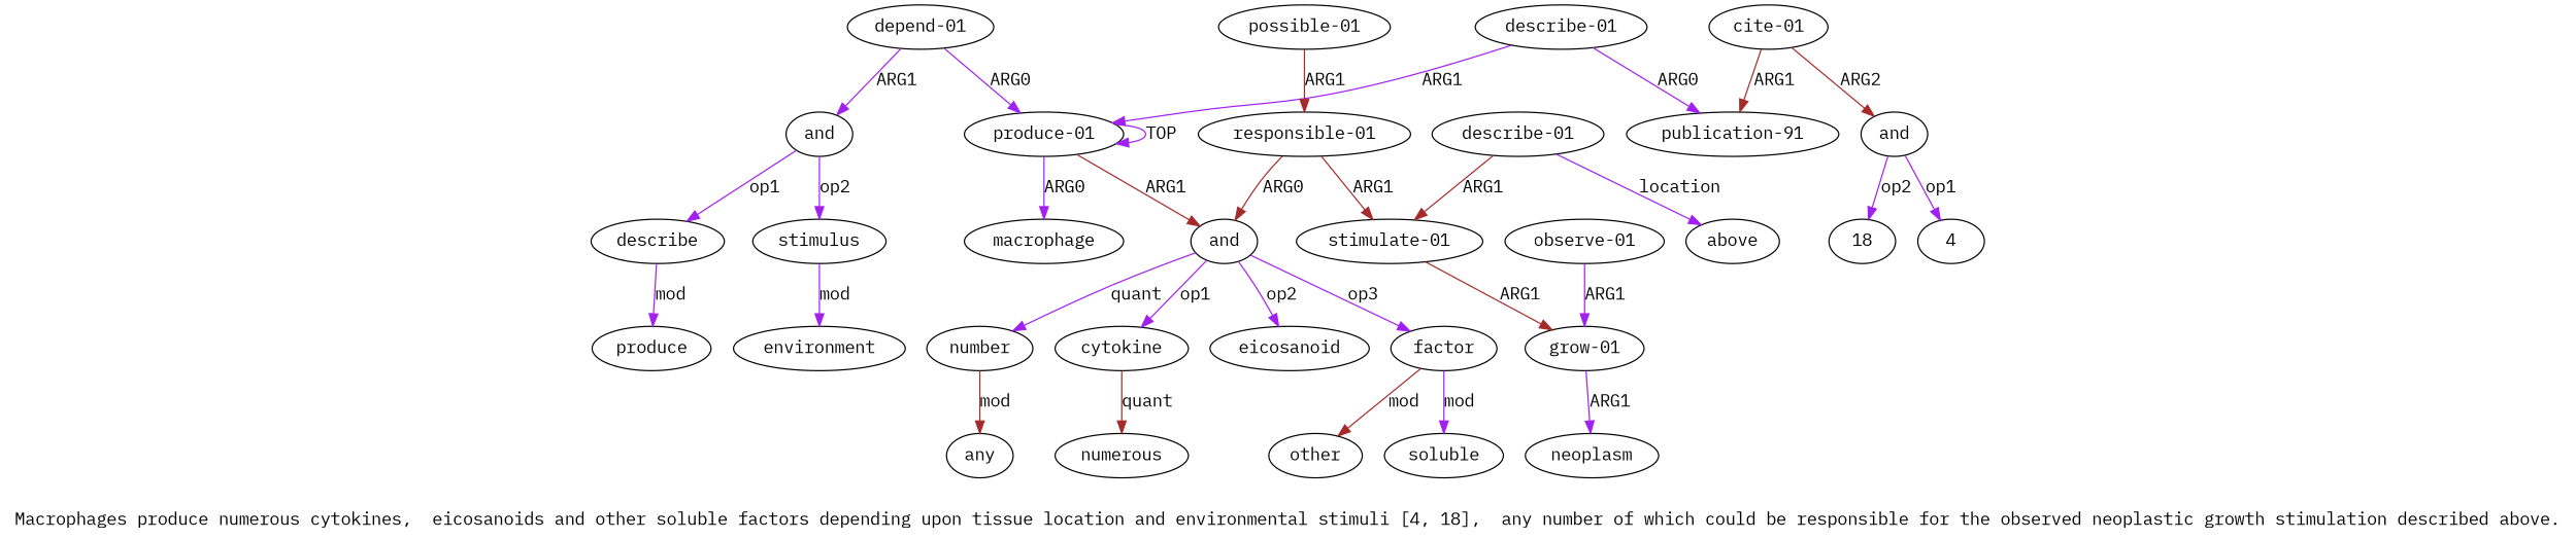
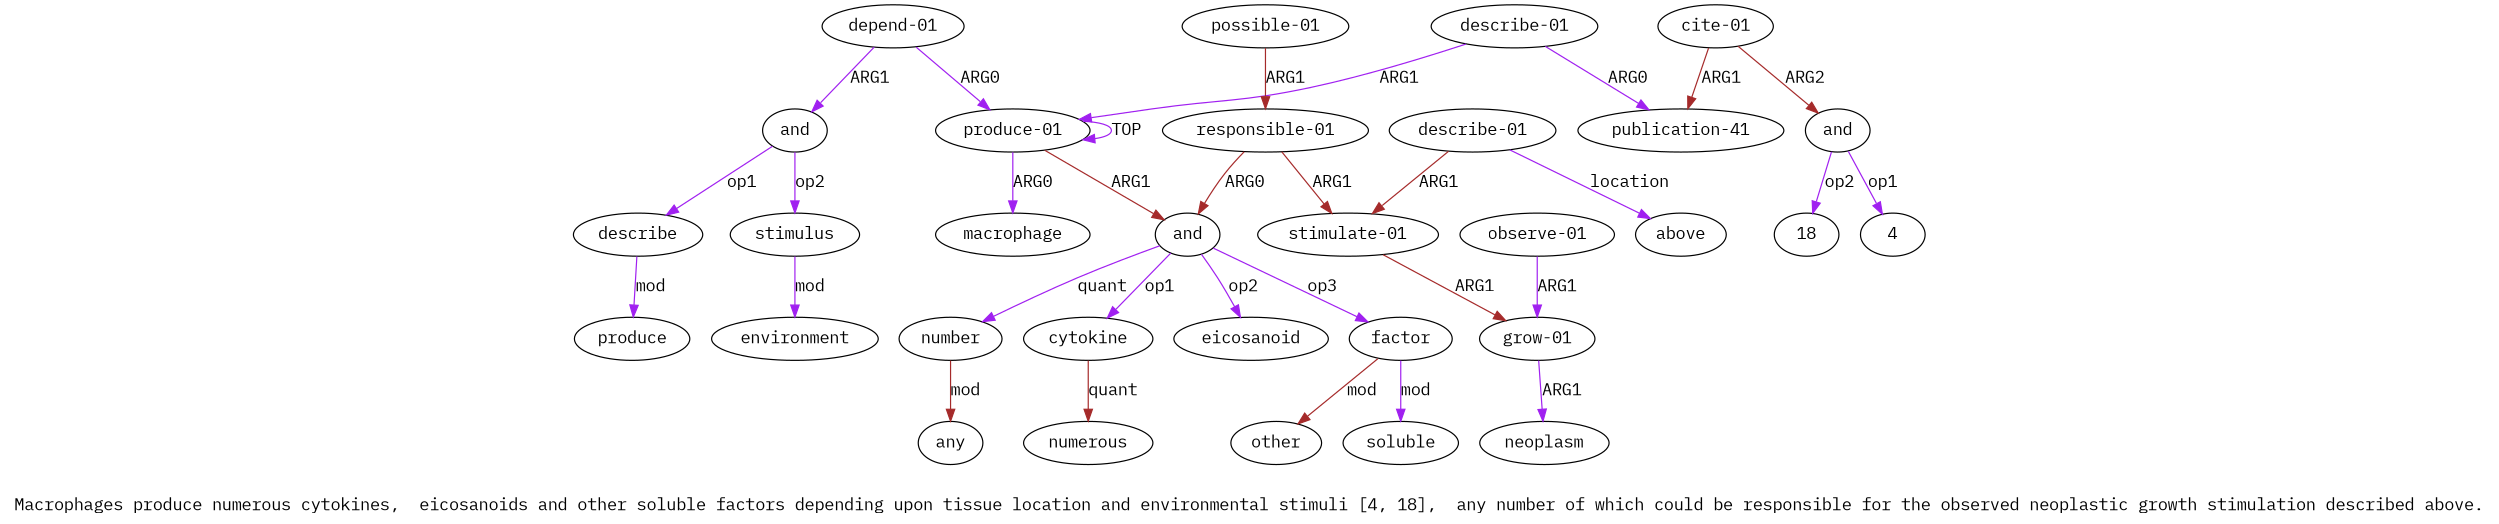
  digraph {
    fontname="IBM Plex Mono"
    label="Macrophages produce numerous cytokines,  eicosanoids and other soluble factors depending upon tissue location and environmental stimuli [4, 18],  any number of which could be responsible for the observed neoplastic growth stimulation described above."
    node [color=black fontname="IBM Plex Mono" gold_ind=-1 gold_label=and test_ind=-1 test_label=and]
    edge [color=purple fontname="IBM Plex Mono" gold_label=ARG1 test_label=ARG1]
    n1 [gold_ind=20 label=and test_ind=20]
    n2 [gold_ind=21 gold_label=location label=describe test_ind=21 test_label=location]
    n3 [gold_ind=23 gold_label=stimulus label=stimulus test_ind=23 test_label=stimulus]
    n4 [gold_ind=22 gold_label=tissue label=produce test_ind=22 test_label=tissue]
    n5 [gold_ind=24 gold_label=environment label=environment test_ind=24 test_label=environment]
    n6 [gold_ind=25 gold_label="describe-01" label="describe-01" test_ind=25 test_label="describe-01"]
-   n7 [gold_ind=26 gold_label="publication-91" label="publication-91" test_ind=26 test_label="publication-91"]
+   n7 [gold_ind=26 gold_label="publication-91" label="publication-41" test_ind=26 test_label="publication-91"]
    n8 [gold_ind=0 gold_label="produce-01" label="produce-01" test_ind=0 test_label="produce-01"]
    n9 [gold_ind=1 gold_label=macrophage label=macrophage test_ind=1 test_label=macrophage]
    n10 [gold_ind=2 label=and test_ind=2]
    n11 [gold_ind=17 gold_label=number label=number test_ind=17 test_label=number]
    n12 [gold_ind=3 gold_label=cytokine label=cytokine test_ind=3 test_label=cytokine]
    n13 [gold_ind=5 gold_label=eicosanoid label=eicosanoid test_ind=5 test_label=eicosanoid]
    n14 [gold_ind=6 gold_label=factor label=factor test_ind=6 test_label=factor]
    n15 [gold_ind=27 gold_label="cite-01" label="cite-01" test_ind=27 test_label="cite-01"]
    n16 [gold_ind=28 label=and test_ind=28]
    n17 [gold_label=18 label=18 test_label=18]
    n18 [gold_label=4 label=4 test_label=4]
    n19 [gold_ind=15 gold_label=above label=above test_ind=15 test_label=above]
    n20 [gold_ind=14 gold_label="describe-01" label="describe-01" test_ind=14 test_label="describe-01"]
    n21 [gold_ind=10 gold_label="stimulate-01" label="stimulate-01" test_ind=10 test_label="stimulate-01"]
    n22 [gold_ind=11 gold_label="grow-01" label="grow-01" test_ind=11 test_label="grow-01"]
    n23 [gold_ind=12 gold_label=neoplasm label=neoplasm test_ind=12 test_label=neoplasm]
    n24 [gold_ind=18 gold_label=any label=any test_ind=18 test_label=any]
    n25 [gold_ind=16 gold_label="possible-01" label="possible-01" test_ind=16 test_label="possible-01"]
    n26 [gold_ind=9 gold_label="responsible-01" label="responsible-01" test_ind=9 test_label="responsible-01"]
    n27 [gold_ind=13 gold_label="observe-01" label="observe-01" test_ind=13 test_label="observe-01"]
    n28 [gold_ind=19 gold_label="depend-01" label="depend-01" test_ind=19 test_label="depend-01"]
    n29 [gold_ind=4 gold_label=numerous label=numerous test_ind=4 test_label=numerous]
    n30 [gold_ind=7 gold_label=soluble label=soluble test_ind=7 test_label=soluble]
    n31 [gold_ind=8 gold_label=other label=other test_ind=8 test_label=other]
    n1 -> n2 [gold_label=op1 label=op1 test_label=op1]
    n1 -> n3 [gold_label=op2 label=op2 test_label=op2]
    n2 -> n4 [gold_label=mod label=mod test_label=mod]
    n3 -> n5 [gold_label=mod label=mod test_label=mod]
    n6 -> n7 [gold_label=ARG0 label=ARG0 test_label=ARG0]
    n6 -> n8 [label=ARG1]
    n8 -> n8 [gold_label=TOP label=TOP test_label=TOP]
    n8 -> n9 [gold_label=ARG0 label=ARG0 test_label=ARG0]
    n8 -> n10 [color=brown label=ARG1]
    n10 -> n11 [gold_label=quant label=quant test_label=quant]
    n10 -> n12 [gold_label=op1 label=op1 test_label=op1]
    n10 -> n13 [gold_label=op2 label=op2 test_label=op2]
    n10 -> n14 [gold_label=op3 label=op3 test_label=op3]
    n11 -> n24 [color=brown gold_label=mod label=mod test_label=mod]
    n12 -> n29 [color=brown gold_label=quant label=quant test_label=quant]
    n14 -> n30 [gold_label=mod label=mod test_label=mod]
    n14 -> n31 [color=brown gold_label=mod label=mod test_label=mod]
    n15 -> n7 [color=brown label=ARG1]
    n15 -> n16 [color=brown gold_label=ARG2 label=ARG2 test_label=ARG2]
    n16 -> n17 [gold_label=op2 label=op2 test_label=op2]
    n16 -> n18 [gold_label=op1 label=op1 test_label=op1]
    n20 -> n19 [gold_label=location label=location test_label=location]
    n20 -> n21 [color=brown label=ARG1]
    n21 -> n22 [color=brown label=ARG1]
    n22 -> n23 [label=ARG1]
    n25 -> n26 [color=brown label=ARG1]
    n26 -> n10 [color=brown gold_label=ARG0 label=ARG0 test_label=ARG0]
    n26 -> n21 [color=brown label=ARG1]
    n27 -> n22 [label=ARG1]
    n28 -> n1 [label=ARG1]
    n28 -> n8 [gold_label=ARG0 label=ARG0 test_label=ARG0]
  }
